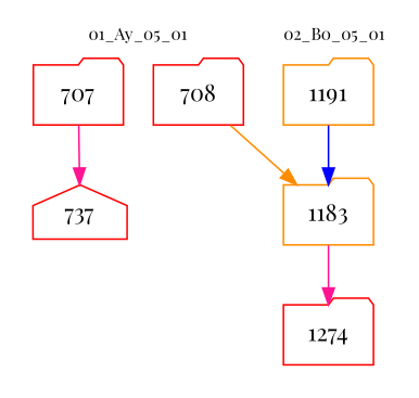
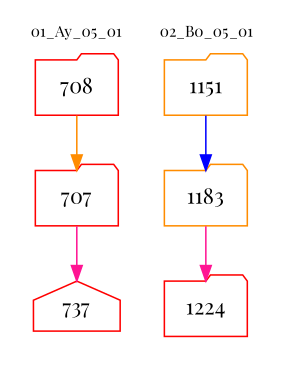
  digraph {
    fontname="Playfair Display"
    node [color=red fontname="Playfair Display" shape=folder]
    edge [color=deeppink fontname="Playfair Display"]
    n1 [label=708]
    n2 [label=707]
    n3 [label=737 shape=house]
-   n4 [color=darkorange label=1191]
+   n4 [color=darkorange label=1151]
    n5 [color=darkorange label=1183]
-   n6 [label=1274]
+   n6 [label=1224]
    subgraph cluster_1 {
      color=white
      fontsize=10
      label="01_Ay_05_01"
      n1
      n2
      n3
    }
    subgraph cluster_2 {
      color=white
      fontsize=10
      label="02_B0_05_01"
      n4
      n5
      n6
    }
-   n1 -> n5 [color=darkorange]
+   n1 -> n2 [color=darkorange]
    n2 -> n3
    n4 -> n5 [color=blue]
    n5 -> n6
  }
